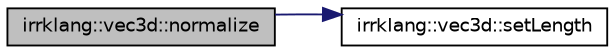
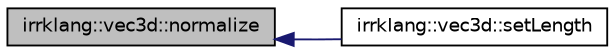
  digraph {
    rankdir=LR
    node [color=black fontname=Helvetica fontsize=10 shape=record]
    n1 [fillcolor=grey75 fontcolor=black height=0.2 label="irrklang::vec3d::normalize" style=filled width=0.4]
    n2 [height=0.2 label="irrklang::vec3d::setLength" width=0.4]
-   n2 -> n1 [color=midnightblue dir=back fontname=Helvetica fontsize=10 labelfontname=Helvetica labelfontsize=10 style=solid]
+   n1 -> n2 [color=midnightblue dir=back fontname=Helvetica fontsize=10 labelfontname=Helvetica labelfontsize=10 style=solid]
  }
